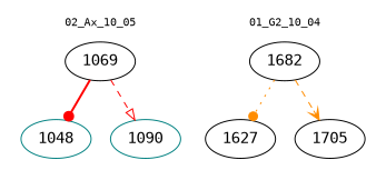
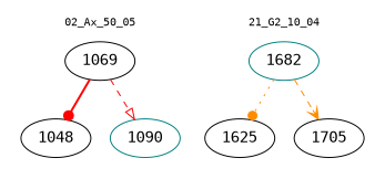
  digraph {
    fontname="DejaVu Sans Mono"
    node [color=black fontname="DejaVu Sans Mono"]
    edge [arrowhead=dot color=red fontname="DejaVu Sans Mono" style=dashed]
    n1 [label=1069]
-   n2 [color=teal label=1048]
+   n2 [label=1048]
    n3 [color=teal label=1090]
-   n4 [label=1682]
-   n5 [label=1627]
+   n4 [color=teal label=1682]
+   n5 [label=1625]
    n6 [label=1705]
    subgraph cluster_1 {
      color=white
      fontsize=10
-     label="02_Ax_10_05"
+     label="02_Ax_50_05"
      n1
      n2
      n3
    }
    subgraph cluster_2 {
      color=white
      fontsize=10
-     label="01_G2_10_04"
+     label="21_G2_10_04"
      n4
      n5
      n6
    }
    n1 -> n2 [style=bold]
    n1 -> n3 [arrowhead=onormal]
    n4 -> n5 [color=darkorange style=dotted]
    n4 -> n6 [arrowhead=vee color=darkorange]
  }
